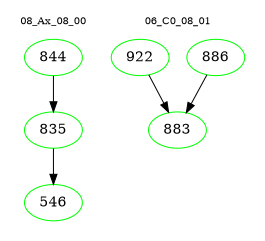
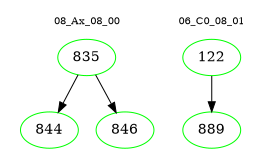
  digraph {
    node [color=green]
    edge [color=black]
    n1 [label=844]
    n2 [label=835]
-   n3 [label=546]
-   n4 [label=886]
-   n5 [label=883]
-   n6 [label=922]
+   n3 [label=846]
+   n5 [label=889]
+   n6 [label=122]
    subgraph cluster_1 {
      color=white
      fontsize=10
      label="08_Ax_08_00"
      n1
      n2
      n3
    }
    subgraph cluster_2 {
      color=white
      fontsize=10
      label="06_C0_08_01"
-     n4
      n5
      n6
    }
-   n1 -> n2
+   n2 -> n1
    n2 -> n3
-   n4 -> n5
    n6 -> n5
  }
